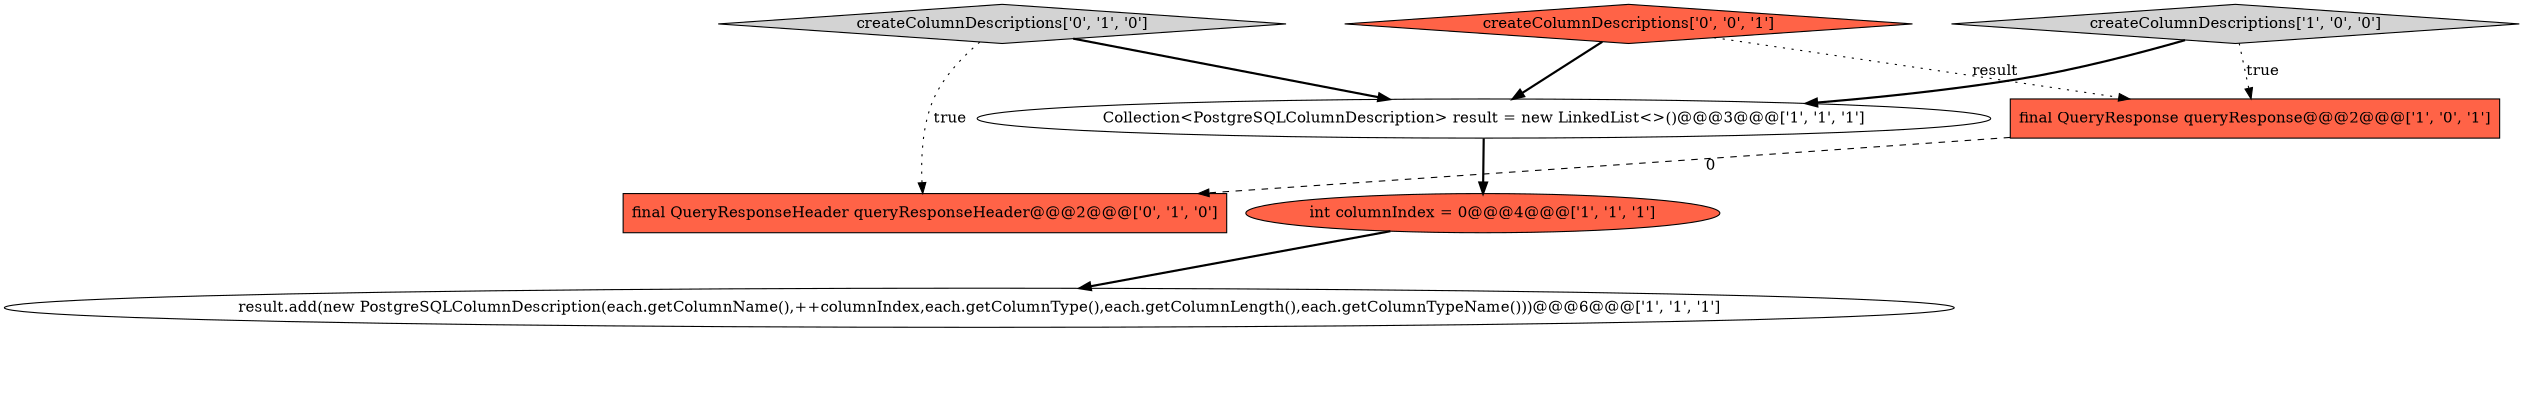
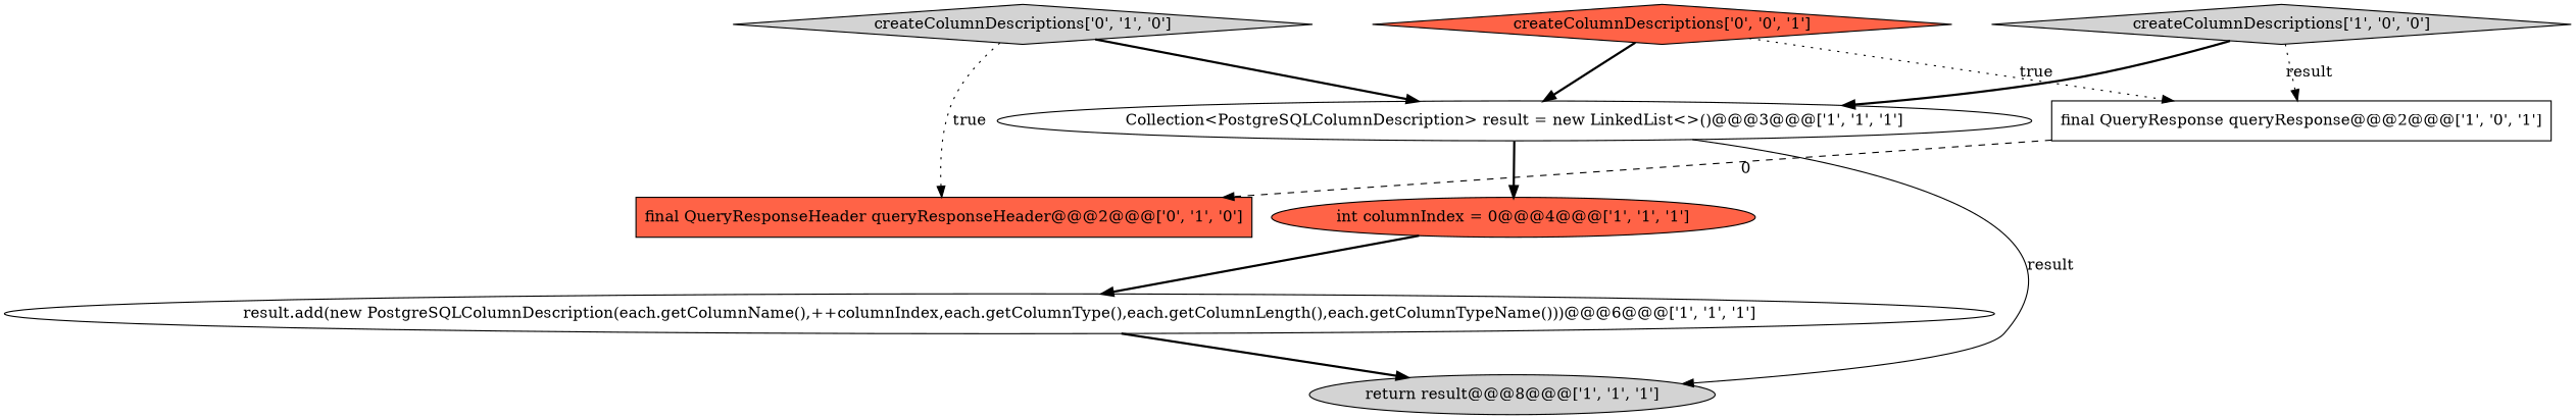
  digraph {
    node [fillcolor=tomato shape=ellipse style=filled]
    edge [style=bold]
-   n1 [label="final QueryResponse queryResponse@@@2@@@['1', '0', '1']" shape=box]
+   n1 [fillcolor=white label="final QueryResponse queryResponse@@@2@@@['1', '0', '1']" shape=box]
    n2 [label="final QueryResponseHeader queryResponseHeader@@@2@@@['0', '1', '0']" shape=box]
    n3 [fillcolor=lightgray label="createColumnDescriptions['0', '1', '0']" shape=diamond]
    n4 [fillcolor=white label="Collection<PostgreSQLColumnDescription> result = new LinkedList<>()@@@3@@@['1', '1', '1']"]
+   n5 [fillcolor=lightgray label="return result@@@8@@@['1', '1', '1']"]
    n6 [label="int columnIndex = 0@@@4@@@['1', '1', '1']"]
    n7 [fillcolor=lightgray label="createColumnDescriptions['1', '0', '0']" shape=diamond]
    n8 [fillcolor=white label="result.add(new PostgreSQLColumnDescription(each.getColumnName(),++columnIndex,each.getColumnType(),each.getColumnLength(),each.getColumnTypeName()))@@@6@@@['1', '1', '1']"]
    n9 [label="createColumnDescriptions['0', '0', '1']" shape=diamond]
    n1 -> n2 [label=0 style=dashed]
    n3 -> n2 [label=true style=dotted]
    n3 -> n4
+   n4 -> n5 [label=result style=solid]
    n4 -> n6
    n6 -> n8
-   n7 -> n1 [label=true style=dotted]
+   n7 -> n1 [label=result style=dotted]
    n7 -> n4
-   n9 -> n1 [label=result style=dotted]
+   n8 -> n5
+   n9 -> n1 [label=true style=dotted]
    n9 -> n4
  }
